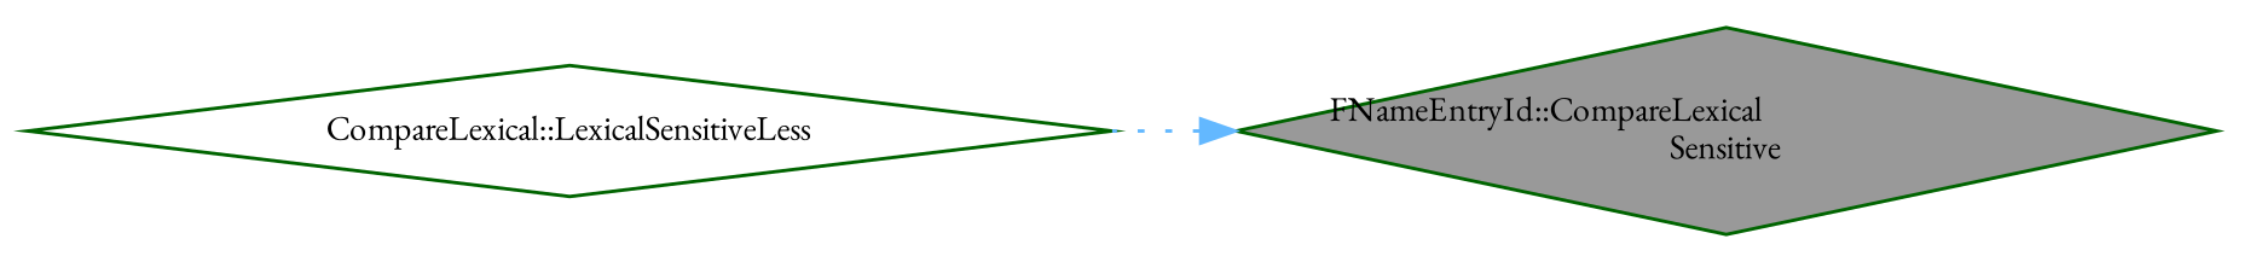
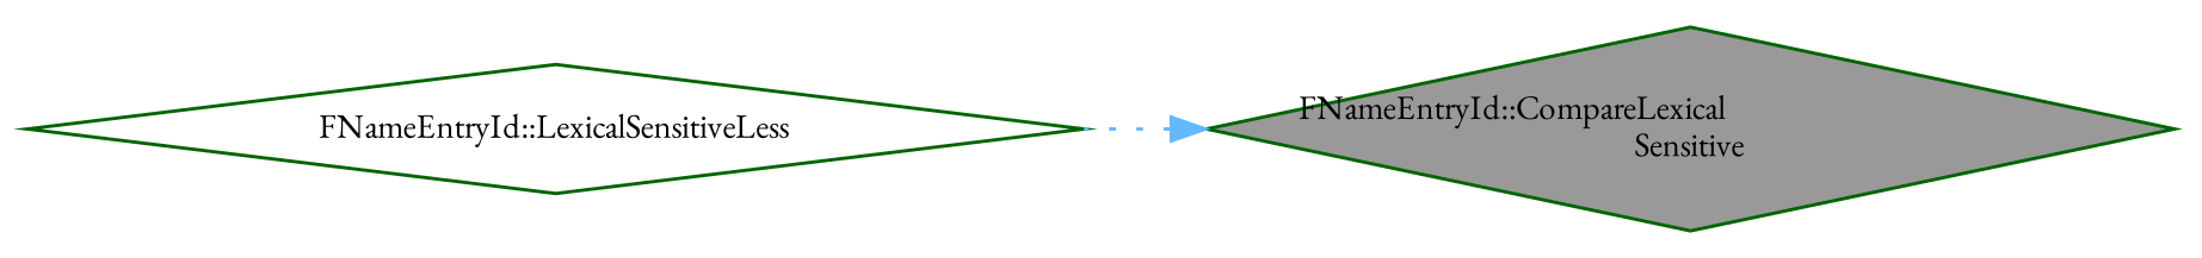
  digraph {
    rankdir=RL
    fontname="EB Garamond"
    node [color=darkgreen fontname="EB Garamond" fontsize=10 shape=diamond style=filled]
    n1 [fillcolor=grey60 fontcolor=black height=0.2 label="FNameEntryId::CompareLexical\lSensitive" width=0.4]
-   n2 [fillcolor=white height=0.2 label="CompareLexical::LexicalSensitiveLess" width=0.4]
+   n2 [fillcolor=white height=0.2 label="FNameEntryId::LexicalSensitiveLess" width=0.4]
    n1 -> n2 [color=steelblue1 dir=back fontname="EB Garamond" fontsize=10 labelfontname=Helvetica labelfontsize=10 style=dotted]
  }
